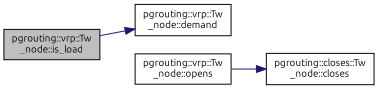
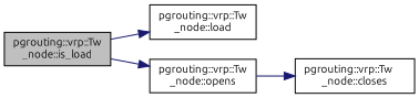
  digraph {
    fontname=Ubuntu
    rankdir=LR
    node [color=black fillcolor=white fontname=Ubuntu fontsize=10 shape=record style=filled]
    edge [color=midnightblue fontname=Ubuntu fontsize=10 labelfontname=Helvetica labelfontsize=10 style=solid]
    n1 [fillcolor=grey75 fontcolor=black height=0.2 label="pgrouting::vrp::Tw\l_node::is_load" width=0.4]
-   n2 [height=0.2 label="pgrouting::vrp::Tw\l_node::demand" width=0.4]
+   n2 [height=0.2 label="pgrouting::vrp::Tw\l_node::load" width=0.4]
    n3 [height=0.2 label="pgrouting::vrp::Tw\l_node::opens" width=0.4]
-   n4 [height=0.2 label="pgrouting::closes::Tw\l_node::closes" width=0.4]
+   n4 [height=0.2 label="pgrouting::vrp::Tw\l_node::closes" width=0.4]
    n1 -> n2
+   n1 -> n3
    n3 -> n4
  }
